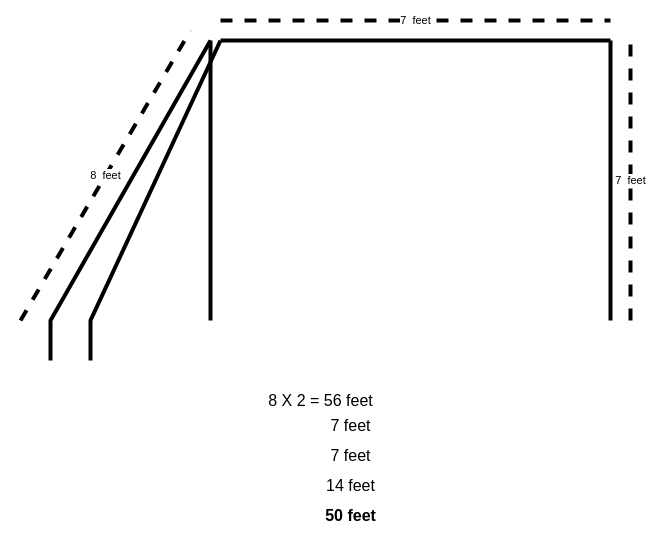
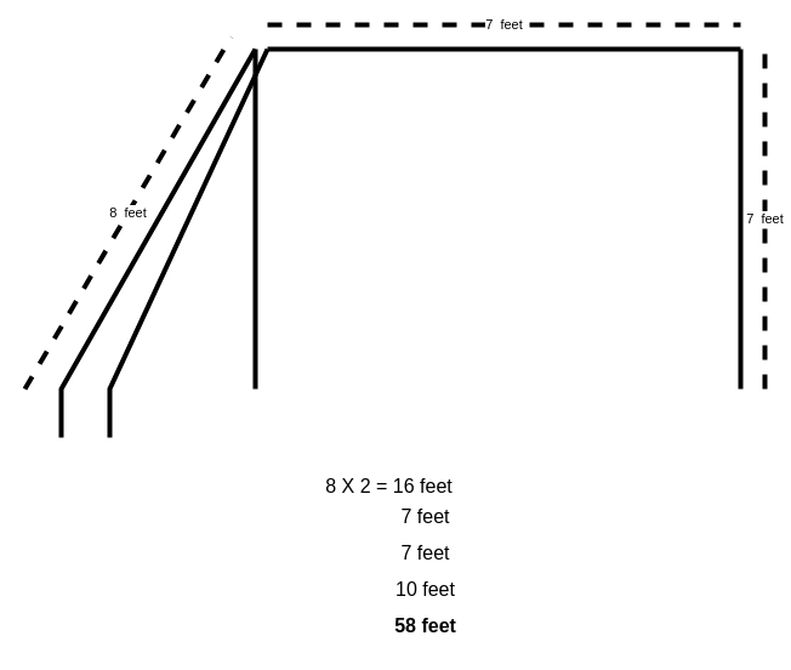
  <mxCell id="0" />
  <mxCell id="1" parent="0" />
  <mxCell id="2" value="" style="endArrow=none;html=1;rounded=0;strokeWidth=4;" edge="1" parent="1"><mxGeometry width="50" height="50" relative="1" as="geometry"><mxPoint x="210" y="320" as="sourcePoint" /><mxPoint x="210" y="40" as="targetPoint" /></mxGeometry></mxCell>
  <mxCell id="3" value="" style="endArrow=none;html=1;rounded=0;strokeWidth=4;" edge="1" parent="1"><mxGeometry width="50" height="50" relative="1" as="geometry"><mxPoint x="610" y="40" as="sourcePoint" /><mxPoint x="220" y="40" as="targetPoint" /></mxGeometry></mxCell>
  <mxCell id="4" value="" style="endArrow=none;html=1;rounded=0;strokeWidth=4;" edge="1" parent="1"><mxGeometry width="50" height="50" relative="1" as="geometry"><mxPoint x="50" y="360" as="sourcePoint" /><mxPoint x="210" y="40" as="targetPoint" /><Array as="points"><mxPoint x="50" y="320" /></Array></mxGeometry></mxCell>
  <mxCell id="5" value="" style="endArrow=none;html=1;rounded=0;strokeWidth=4;" edge="1" parent="1"><mxGeometry width="50" height="50" relative="1" as="geometry"><mxPoint x="90" y="360" as="sourcePoint" /><mxPoint x="220" y="40" as="targetPoint" /><Array as="points"><mxPoint x="90" y="320" /></Array></mxGeometry></mxCell>
  <mxCell id="6" value="" style="endArrow=none;html=1;rounded=0;strokeWidth=4;" edge="1" parent="1"><mxGeometry width="50" height="50" relative="1" as="geometry"><mxPoint x="610" y="320" as="sourcePoint" /><mxPoint x="610" y="40" as="targetPoint" /></mxGeometry></mxCell>
  <mxCell id="7" value="7&amp;nbsp; feet" style="endArrow=none;html=1;rounded=0;strokeWidth=4;dashed=1;" edge="1" parent="1"><mxGeometry relative="1" as="geometry"><mxPoint x="220" y="20" as="sourcePoint" /><mxPoint x="610" y="20" as="targetPoint" /></mxGeometry></mxCell>
  <mxCell id="8" value="7&amp;nbsp; feet" style="endArrow=none;html=1;rounded=0;strokeWidth=4;dashed=1;" edge="1" parent="1"><mxGeometry relative="1" as="geometry"><mxPoint x="630" y="320" as="sourcePoint" /><mxPoint x="630" y="40" as="targetPoint" /></mxGeometry></mxCell>
  <mxCell id="9" value="8&amp;nbsp; feet" style="endArrow=none;html=1;rounded=0;strokeWidth=4;dashed=1;" edge="1" parent="1"><mxGeometry relative="1" as="geometry"><mxPoint x="20" y="320" as="sourcePoint" /><mxPoint x="190" y="30" as="targetPoint" /></mxGeometry></mxCell>
- <mxCell id="10" value="8 X 2 = 56 feet" style="text;html=1;align=center;verticalAlign=middle;resizable=0;points=[];autosize=1;strokeColor=none;fillColor=none;fontSize=16;" vertex="1" parent="1"><mxGeometry x="255" y="385" width="130" height="30" as="geometry" /></mxCell>
+ <mxCell id="10" value="8 X 2 = 16 feet" style="text;html=1;align=center;verticalAlign=middle;resizable=0;points=[];autosize=1;strokeColor=none;fillColor=none;fontSize=16;" vertex="1" parent="1"><mxGeometry x="255" y="385" width="130" height="30" as="geometry" /></mxCell>
  <mxCell id="11" value="7 feet" style="text;html=1;align=center;verticalAlign=middle;resizable=0;points=[];autosize=1;strokeColor=none;fillColor=none;fontSize=16;" vertex="1" parent="1"><mxGeometry x="320" y="410" width="60" height="30" as="geometry" /></mxCell>
  <mxCell id="12" value="7 feet" style="text;html=1;align=center;verticalAlign=middle;resizable=0;points=[];autosize=1;strokeColor=none;fillColor=none;fontSize=16;" vertex="1" parent="1"><mxGeometry x="320" y="440" width="60" height="30" as="geometry" /></mxCell>
- <mxCell id="13" value="14 feet" style="text;html=1;align=center;verticalAlign=middle;resizable=0;points=[];autosize=1;strokeColor=none;fillColor=none;fontSize=16;" vertex="1" parent="1"><mxGeometry x="315" y="470" width="70" height="30" as="geometry" /></mxCell>
- <mxCell id="14" value="50 feet" style="text;html=1;align=center;verticalAlign=middle;resizable=0;points=[];autosize=1;strokeColor=none;fillColor=none;fontSize=16;fontStyle=1" vertex="1" parent="1"><mxGeometry x="315" y="500" width="70" height="30" as="geometry" /></mxCell>
+ <mxCell id="13" value="10 feet" style="text;html=1;align=center;verticalAlign=middle;resizable=0;points=[];autosize=1;strokeColor=none;fillColor=none;fontSize=16;" vertex="1" parent="1"><mxGeometry x="315" y="470" width="70" height="30" as="geometry" /></mxCell>
+ <mxCell id="14" value="58 feet" style="text;html=1;align=center;verticalAlign=middle;resizable=0;points=[];autosize=1;strokeColor=none;fillColor=none;fontSize=16;fontStyle=1" vertex="1" parent="1"><mxGeometry x="315" y="500" width="70" height="30" as="geometry" /></mxCell>
